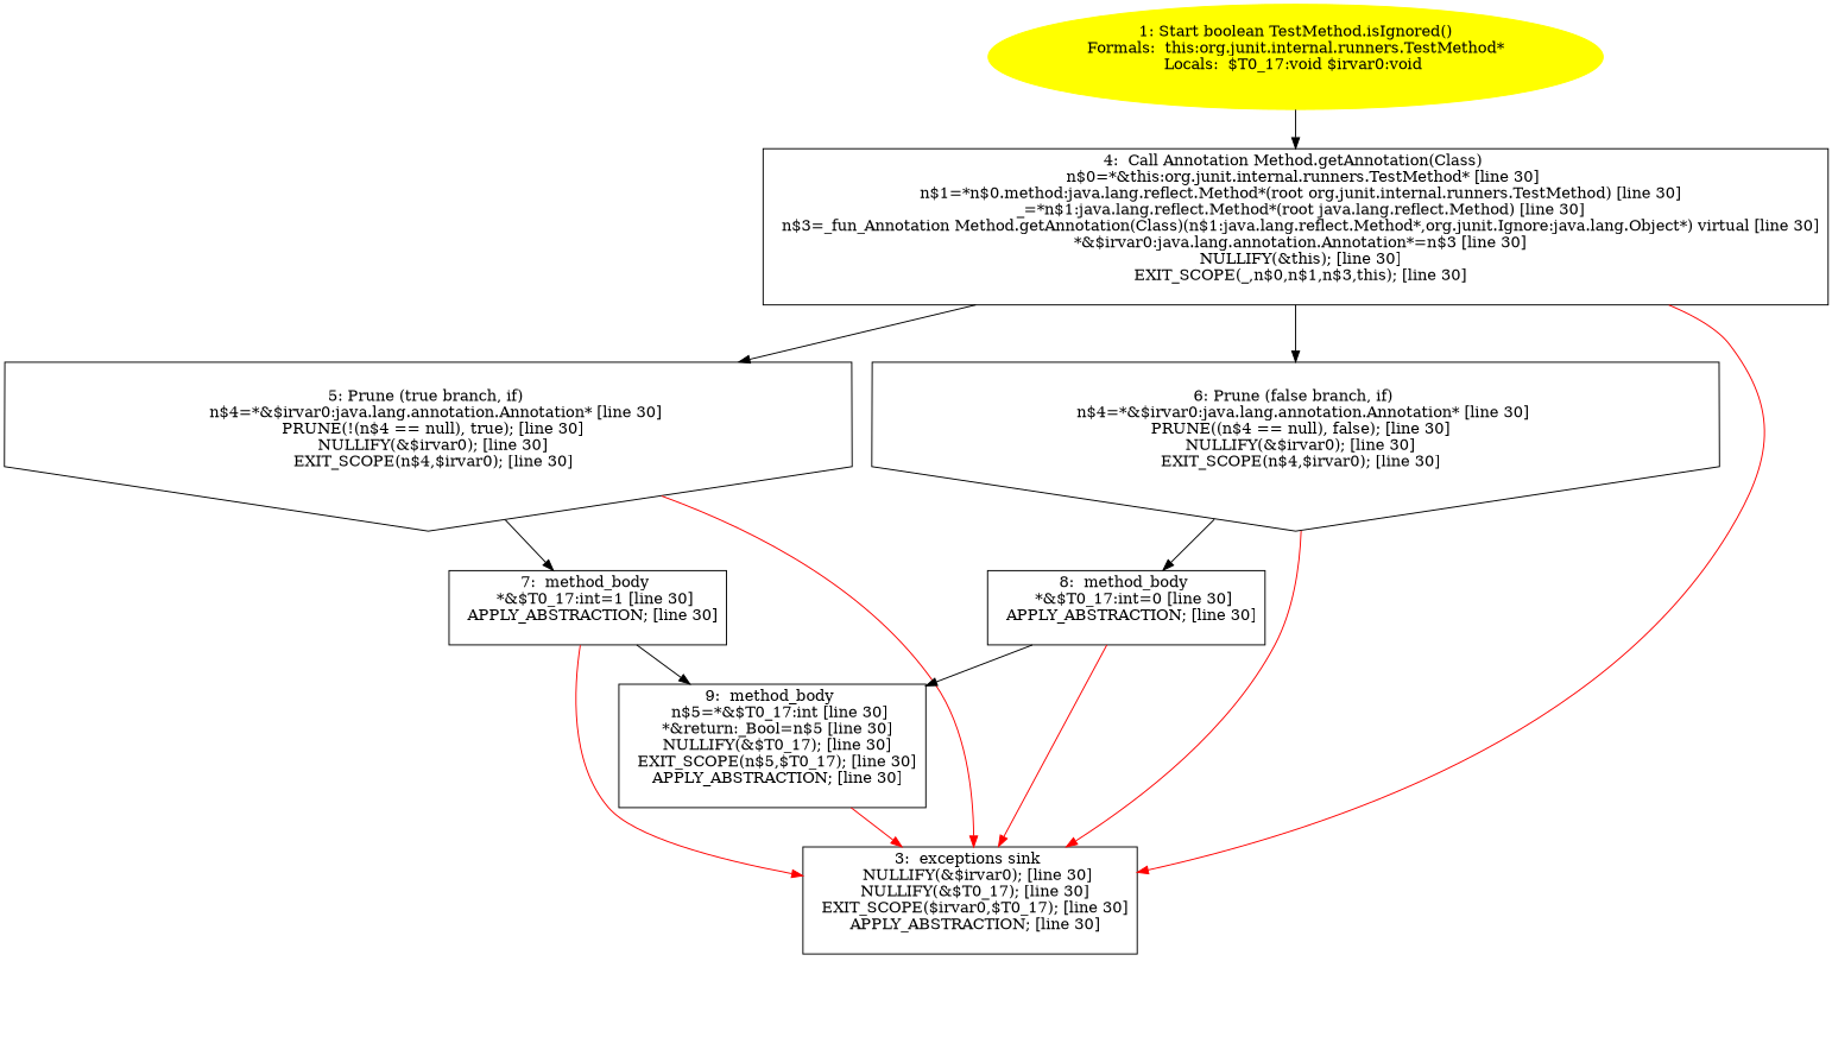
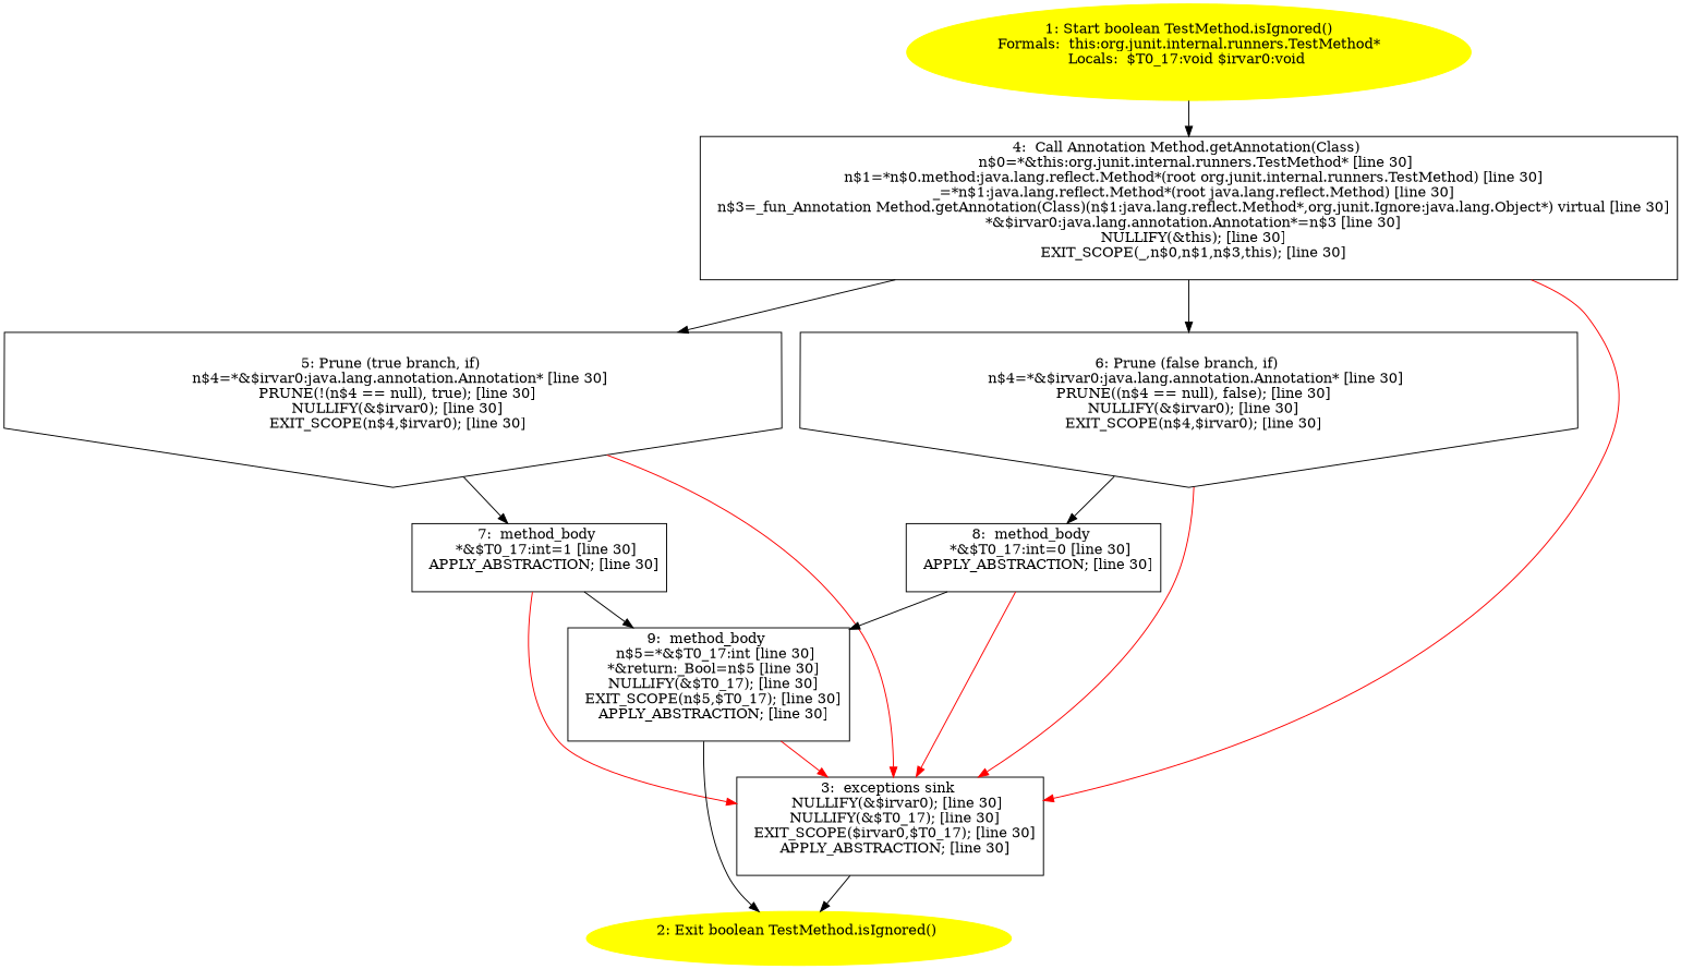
  digraph {
    node [shape=box]
    n1 [color=yellow label="1: Start boolean TestMethod.isIgnored()\nFormals:  this:org.junit.internal.runners.TestMethod*\nLocals:  $T0_17:void $irvar0:void \n  " style=filled shape=""]
    n2 [label="4:  Call Annotation Method.getAnnotation(Class) \n   n$0=*&this:org.junit.internal.runners.TestMethod* [line 30]\n  n$1=*n$0.method:java.lang.reflect.Method*(root org.junit.internal.runners.TestMethod) [line 30]\n  _=*n$1:java.lang.reflect.Method*(root java.lang.reflect.Method) [line 30]\n  n$3=_fun_Annotation Method.getAnnotation(Class)(n$1:java.lang.reflect.Method*,org.junit.Ignore:java.lang.Object*) virtual [line 30]\n  *&$irvar0:java.lang.annotation.Annotation*=n$3 [line 30]\n  NULLIFY(&this); [line 30]\n  EXIT_SCOPE(_,n$0,n$1,n$3,this); [line 30]\n "]
    n3 [label="3:  exceptions sink \n   NULLIFY(&$irvar0); [line 30]\n  NULLIFY(&$T0_17); [line 30]\n  EXIT_SCOPE($irvar0,$T0_17); [line 30]\n  APPLY_ABSTRACTION; [line 30]\n "]
    n4 [label="5: Prune (true branch, if) \n   n$4=*&$irvar0:java.lang.annotation.Annotation* [line 30]\n  PRUNE(!(n$4 == null), true); [line 30]\n  NULLIFY(&$irvar0); [line 30]\n  EXIT_SCOPE(n$4,$irvar0); [line 30]\n " shape=invhouse]
    n5 [label="6: Prune (false branch, if) \n   n$4=*&$irvar0:java.lang.annotation.Annotation* [line 30]\n  PRUNE((n$4 == null), false); [line 30]\n  NULLIFY(&$irvar0); [line 30]\n  EXIT_SCOPE(n$4,$irvar0); [line 30]\n " shape=invhouse]
+   n6 [color=yellow label="2: Exit boolean TestMethod.isIgnored() \n  " style=filled shape=""]
    n7 [label="7:  method_body \n   *&$T0_17:int=1 [line 30]\n  APPLY_ABSTRACTION; [line 30]\n "]
    n8 [label="8:  method_body \n   *&$T0_17:int=0 [line 30]\n  APPLY_ABSTRACTION; [line 30]\n "]
    n9 [label="9:  method_body \n   n$5=*&$T0_17:int [line 30]\n  *&return:_Bool=n$5 [line 30]\n  NULLIFY(&$T0_17); [line 30]\n  EXIT_SCOPE(n$5,$T0_17); [line 30]\n  APPLY_ABSTRACTION; [line 30]\n "]
    n1 -> n2
    n2 -> n3 [color=red]
    n2 -> n4
    n2 -> n5
+   n3 -> n6
    n4 -> n3 [color=red]
    n4 -> n7
    n5 -> n3 [color=red]
    n5 -> n8
    n7 -> n3 [color=red]
    n7 -> n9
    n8 -> n3 [color=red]
    n8 -> n9
    n9 -> n3 [color=red]
+   n9 -> n6
  }
